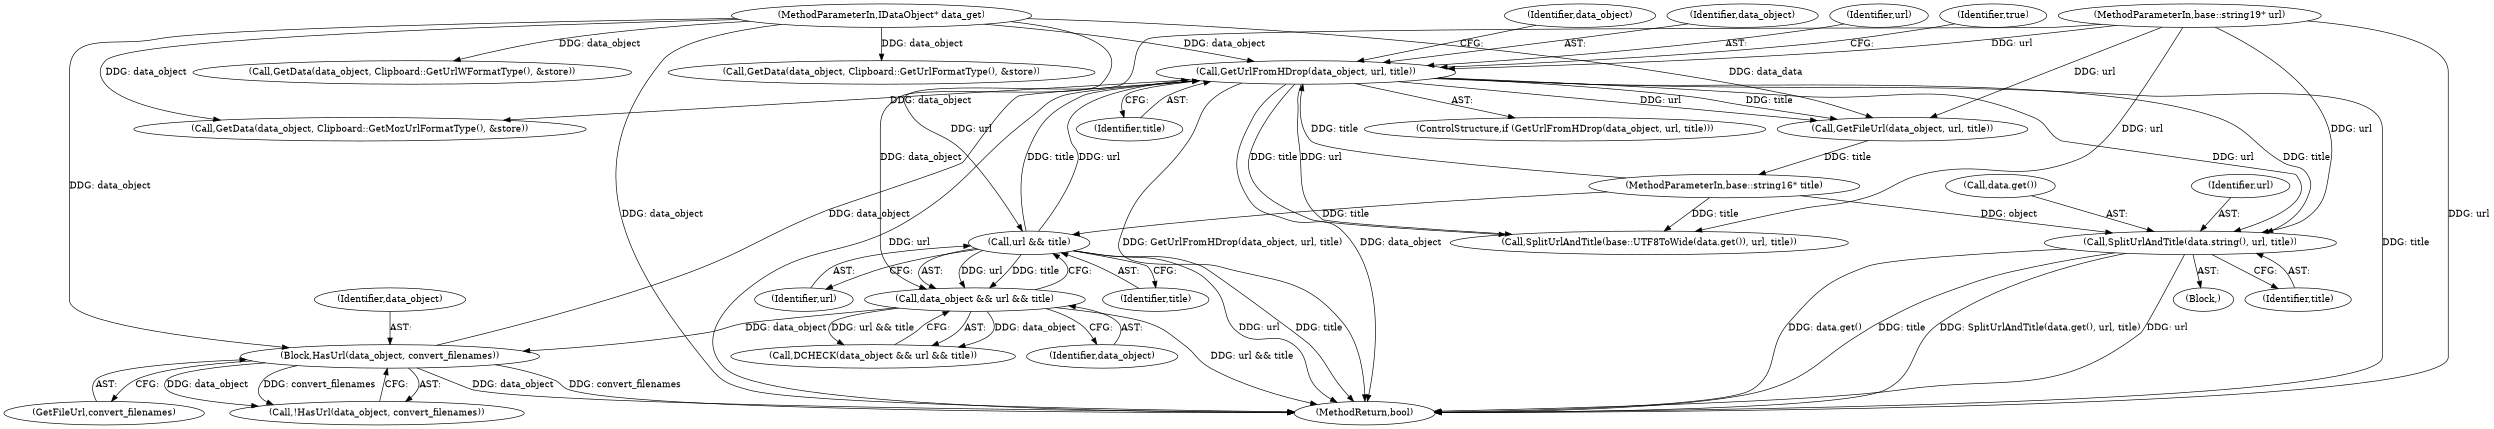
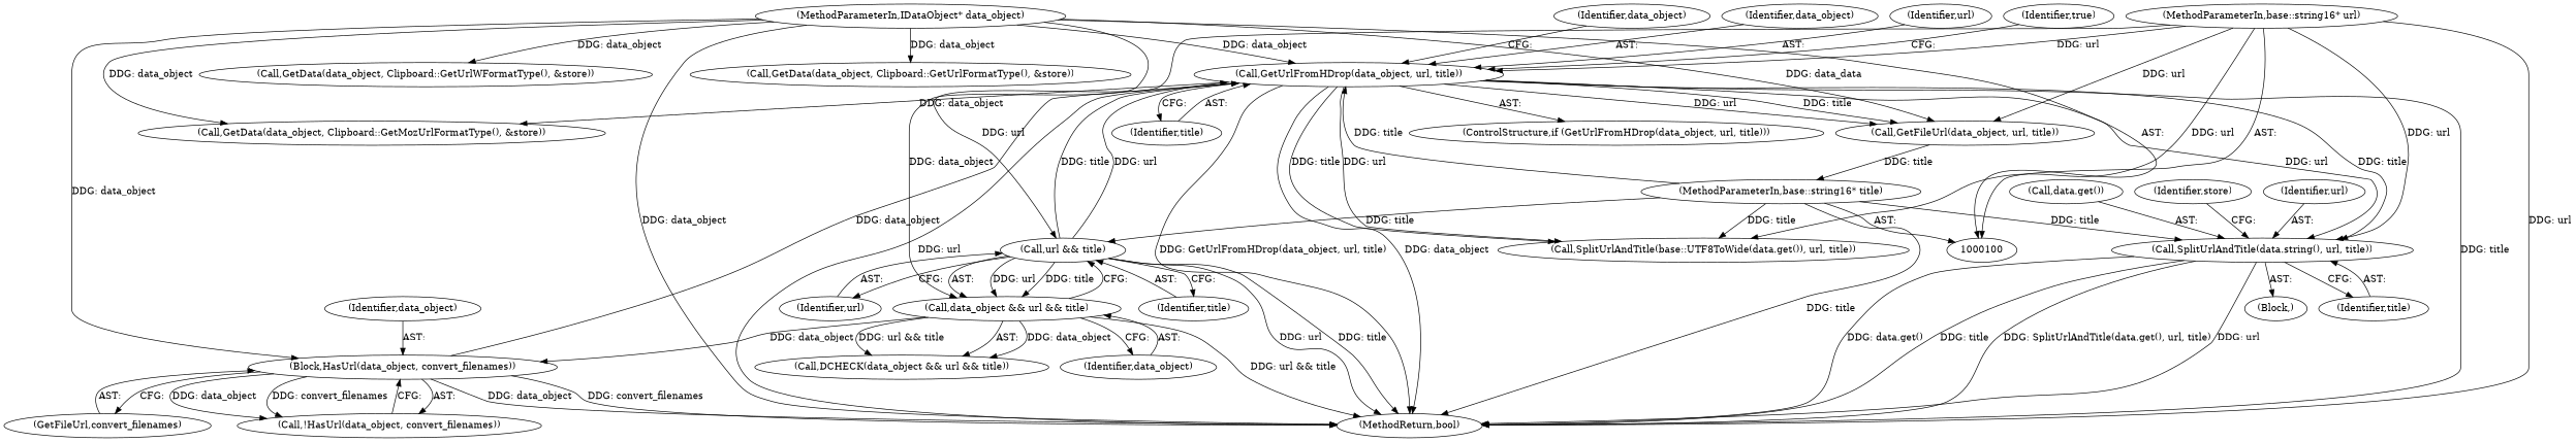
  digraph {
    n1 [label="(Call,SplitUrlAndTitle(data.string(), url, title))"]
    n2 [label="(Identifier,title)"]
    n3 [label="(Block,)"]
    n4 [label="(MethodReturn,bool)"]
    n5 [label="(Call,GetUrlFromHDrop(data_object, url, title))"]
    n6 [label="(Call,SplitUrlAndTitle(base::UTF8ToWide(data.get()), url, title))"]
    n7 [label="(Identifier,title)"]
    n8 [label="(Call,GetData(data_object, Clipboard::GetMozUrlFormatType(), &store))"]
    n9 [label="(Call,GetFileUrl(data_object, url, title))"]
    n10 [label="(ControlStructure,if (GetUrlFromHDrop(data_object, url, title)))"]
    n11 [label="(MethodParameterIn,base::string16* title)"]
    n12 [label="(Block,HasUrl(data_object, convert_filenames))"]
    n13 [label="(Call,!HasUrl(data_object, convert_filenames))"]
    n14 [label="(GetFileUrl,convert_filenames)"]
    n15 [label="(Call,data_object && url && title)"]
    n16 [label="(Call,url && title)"]
    n17 [label="(Call,DCHECK(data_object && url && title))"]
    n18 [label="(Identifier,data_object)"]
    n19 [label="(Identifier,url)"]
    n20 [label="(Identifier,title)"]
-   n21 [label="(MethodParameterIn,IDataObject* data_get)"]
+   n21 [label="(MethodParameterIn,IDataObject* data_object)"]
    n22 [label="(Call,GetData(data_object, Clipboard::GetUrlFormatType(), &store))"]
    n23 [label="(Call,GetData(data_object, Clipboard::GetUrlWFormatType(), &store))"]
-   n25 [label="(MethodParameterIn,base::string19* url)"]
+   1000100
+   n25 [label="(MethodParameterIn,base::string16* url)"]
    n26 [label="(Identifier,true)"]
+   n27 [label="(Identifier,store)"]
    n28 [label="(Identifier,data_object)"]
    n29 [label="(Identifier,data_object)"]
    n30 [label="(Identifier,data_object)"]
    n31 [label="(Identifier,url)"]
    n32 [label="(Identifier,url)"]
    n33 [label="(Call,data.get())"]
    n1 -> n2 [label="CFG: "]
    n1 -> n3 [label="AST: "]
    n1 -> n4 [label="DDG: SplitUrlAndTitle(data.get(), url, title)"]
    n1 -> n4 [label="DDG: url"]
    n1 -> n4 [label="DDG: data.get()"]
    n1 -> n4 [label="DDG: title"]
    n2 -> n1 [label="AST: "]
    n5 -> n1 [label="DDG: url"]
    n5 -> n1 [label="DDG: title"]
    n5 -> n4 [label="DDG: url"]
    n5 -> n4 [label="DDG: GetUrlFromHDrop(data_object, url, title)"]
    n5 -> n4 [label="DDG: data_object"]
    n5 -> n4 [label="DDG: title"]
    n5 -> n6 [label="DDG: url"]
    n5 -> n6 [label="DDG: title"]
    n5 -> n7 [label="CFG: "]
    n5 -> n8 [label="DDG: data_object"]
    n5 -> n9 [label="DDG: url"]
    n5 -> n9 [label="DDG: title"]
    n5 -> n10 [label="AST: "]
    n7 -> n5 [label="AST: "]
    n9 -> n11 [label="DDG: title"]
-   n11 -> n1 [label="DDG: object"]
+   n11 -> n1 [label="DDG: title"]
+   n11 -> n4 [label="DDG: title"]
    n11 -> n5 [label="DDG: title"]
    n11 -> n6 [label="DDG: title"]
    n11 -> n16 [label="DDG: title"]
+   n11 -> 1000100 [label="AST: "]
    n12 -> n4 [label="DDG: data_object"]
    n12 -> n4 [label="DDG: convert_filenames"]
    n12 -> n5 [label="DDG: data_object"]
    n12 -> n13 [label="AST: "]
    n12 -> n13 [label="DDG: data_object"]
    n12 -> n13 [label="DDG: convert_filenames"]
    n12 -> n14 [label="CFG: "]
    n13 -> n12 [label="CFG: "]
    n14 -> n12 [label="AST: "]
    n15 -> n4 [label="DDG: url && title"]
    n15 -> n12 [label="DDG: data_object"]
    n15 -> n16 [label="CFG: "]
    n15 -> n17 [label="AST: "]
    n15 -> n17 [label="DDG: data_object"]
    n15 -> n17 [label="DDG: url && title"]
    n15 -> n18 [label="CFG: "]
    n16 -> n4 [label="DDG: url"]
    n16 -> n4 [label="DDG: title"]
    n16 -> n5 [label="DDG: url"]
    n16 -> n5 [label="DDG: title"]
    n16 -> n15 [label="AST: "]
    n16 -> n15 [label="DDG: url"]
    n16 -> n15 [label="DDG: title"]
    n16 -> n19 [label="CFG: "]
    n16 -> n20 [label="CFG: "]
-   n17 -> n15 [label="CFG: "]
    n18 -> n15 [label="AST: "]
    n19 -> n16 [label="AST: "]
    n20 -> n16 [label="AST: "]
    n21 -> n4 [label="DDG: data_object"]
    n21 -> n5 [label="DDG: data_object"]
    n21 -> n8 [label="DDG: data_object"]
    n21 -> n9 [label="DDG: data_data"]
    n21 -> n12 [label="DDG: data_object"]
    n21 -> n15 [label="DDG: data_object"]
    n21 -> n22 [label="DDG: data_object"]
    n21 -> n23 [label="DDG: data_object"]
+   n21 -> 1000100 [label="AST: "]
    n25 -> n1 [label="DDG: url"]
    n25 -> n4 [label="DDG: url"]
    n25 -> n5 [label="DDG: url"]
    n25 -> n6 [label="DDG: url"]
    n25 -> n9 [label="DDG: url"]
    n25 -> n16 [label="DDG: url"]
+   n25 -> 1000100 [label="AST: "]
    n26 -> n5 [label="CFG: "]
+   n27 -> n1 [label="CFG: "]
    n28 -> n5 [label="CFG: "]
    n29 -> n12 [label="AST: "]
    n30 -> n5 [label="AST: "]
    n31 -> n1 [label="AST: "]
    n32 -> n5 [label="AST: "]
    n33 -> n1 [label="AST: "]
  }
